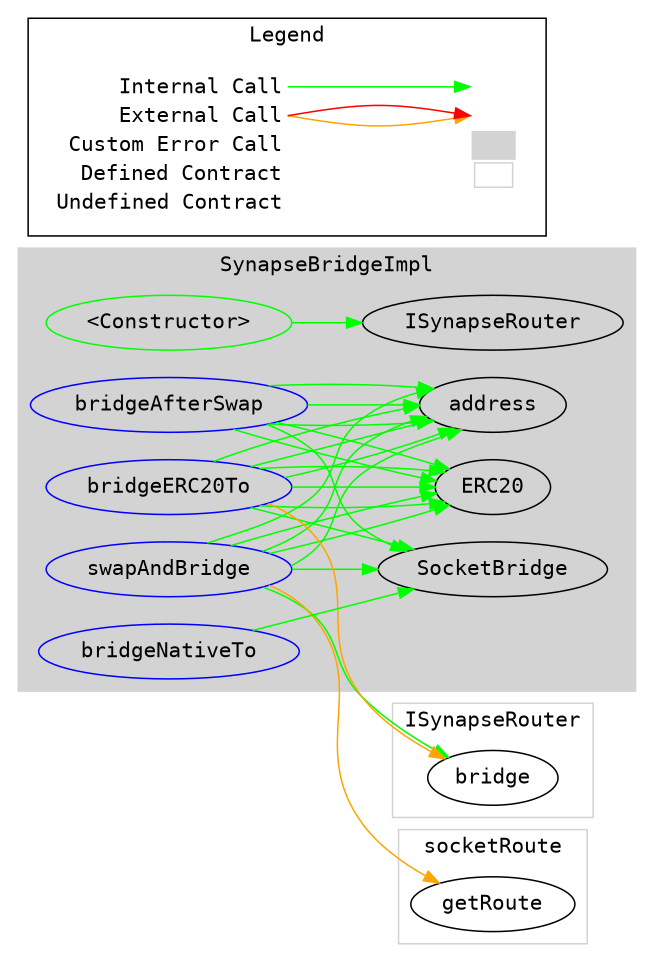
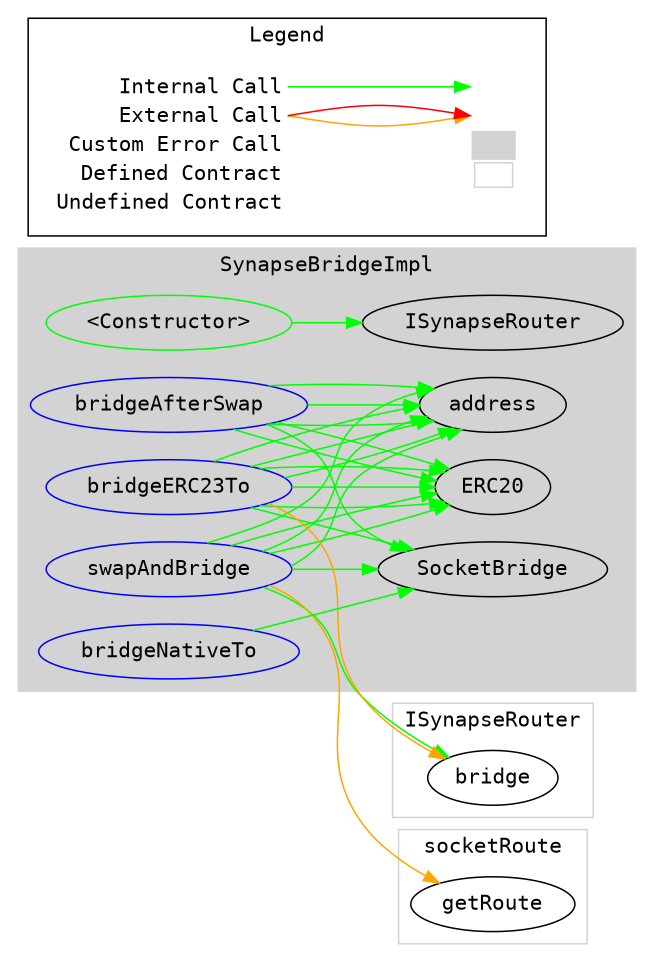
  digraph {
    compound=true
    fontname="DejaVu Sans Mono"
    rankdir=LR
    node [fontname="DejaVu Sans Mono"]
    edge [color=green fontname="DejaVu Sans Mono"]
    n1 [color=green label="<Constructor>"]
    n2 [color=blue label=bridgeAfterSwap]
    n3 [color=blue label=swapAndBridge]
-   n4 [color=blue label=bridgeERC20To]
+   n4 [color=blue label=bridgeERC23To]
    n5 [color=blue label=bridgeNativeTo]
    n6 [label=ISynapseRouter]
    n7 [label=ERC20]
    n8 [label=address]
    n9 [label=SocketBridge]
    n10 [label=bridge]
    n11 [label=getRoute]
    n12 [label=<<table border="0" cellpadding="2" cellspacing="0" cellborder="0">   <tr><td align="right" port="i1">Internal Call</td></tr>   <tr><td align="right" port="i2">External Call</td></tr>   <tr><td align="right" port="i2">Custom Error Call</td></tr>   <tr><td align="right" port="i3">Defined Contract</td></tr>   <tr><td align="right" port="i4">Undefined Contract</td></tr>   </table>> shape=plaintext]
    n13 [label=<<table border="0" cellpadding="2" cellspacing="0" cellborder="0">   <tr><td port="i1">&nbsp;&nbsp;&nbsp;</td></tr>   <tr><td port="i2">&nbsp;&nbsp;&nbsp;</td></tr>   <tr><td port="i3" bgcolor="lightgray">&nbsp;&nbsp;&nbsp;</td></tr>   <tr><td port="i4">     <table border="1" cellborder="0" cellspacing="0" cellpadding="7" color="lightgray">       <tr>        <td></td>       </tr>      </table>   </td></tr>   </table>> shape=plaintext]
    subgraph cluster_1 {
      bgcolor=lightgray
      color=lightgray
      label=SynapseBridgeImpl
      style=filled
      n1
      n2
      n3
      n4
      n5
      n6
      n7
      n8
      n9
    }
    subgraph cluster_2 {
      color=lightgray
      label=ISynapseRouter
      n10
    }
    subgraph cluster_3 {
      color=lightgray
      label=socketRoute
      n11
    }
    subgraph cluster_4 {
      label=Legend
      n12
      n13
    }
    n1 -> n6
    n2 -> n7
    n2 -> n7
    n2 -> n8
    n2 -> n8
    n2 -> n8
    n2 -> n9
    n3 -> n7
    n3 -> n7
    n3 -> n8
    n3 -> n8
    n3 -> n8
    n3 -> n9
    n3 -> n10
    n3 -> n11 [color=orange]
    n4 -> n7
    n4 -> n7
    n4 -> n7
    n4 -> n8
    n4 -> n8
    n4 -> n8
    n4 -> n9
    n4 -> n10 [color=orange]
    n5 -> n9
    n12 -> n13 [headport="i1:w" tailport="i1:e"]
    n12 -> n13 [color=orange headport="i2:w" tailport="i2:e"]
    n12 -> n13 [color=red headport="i2:w" tailport="i2:e"]
  }
